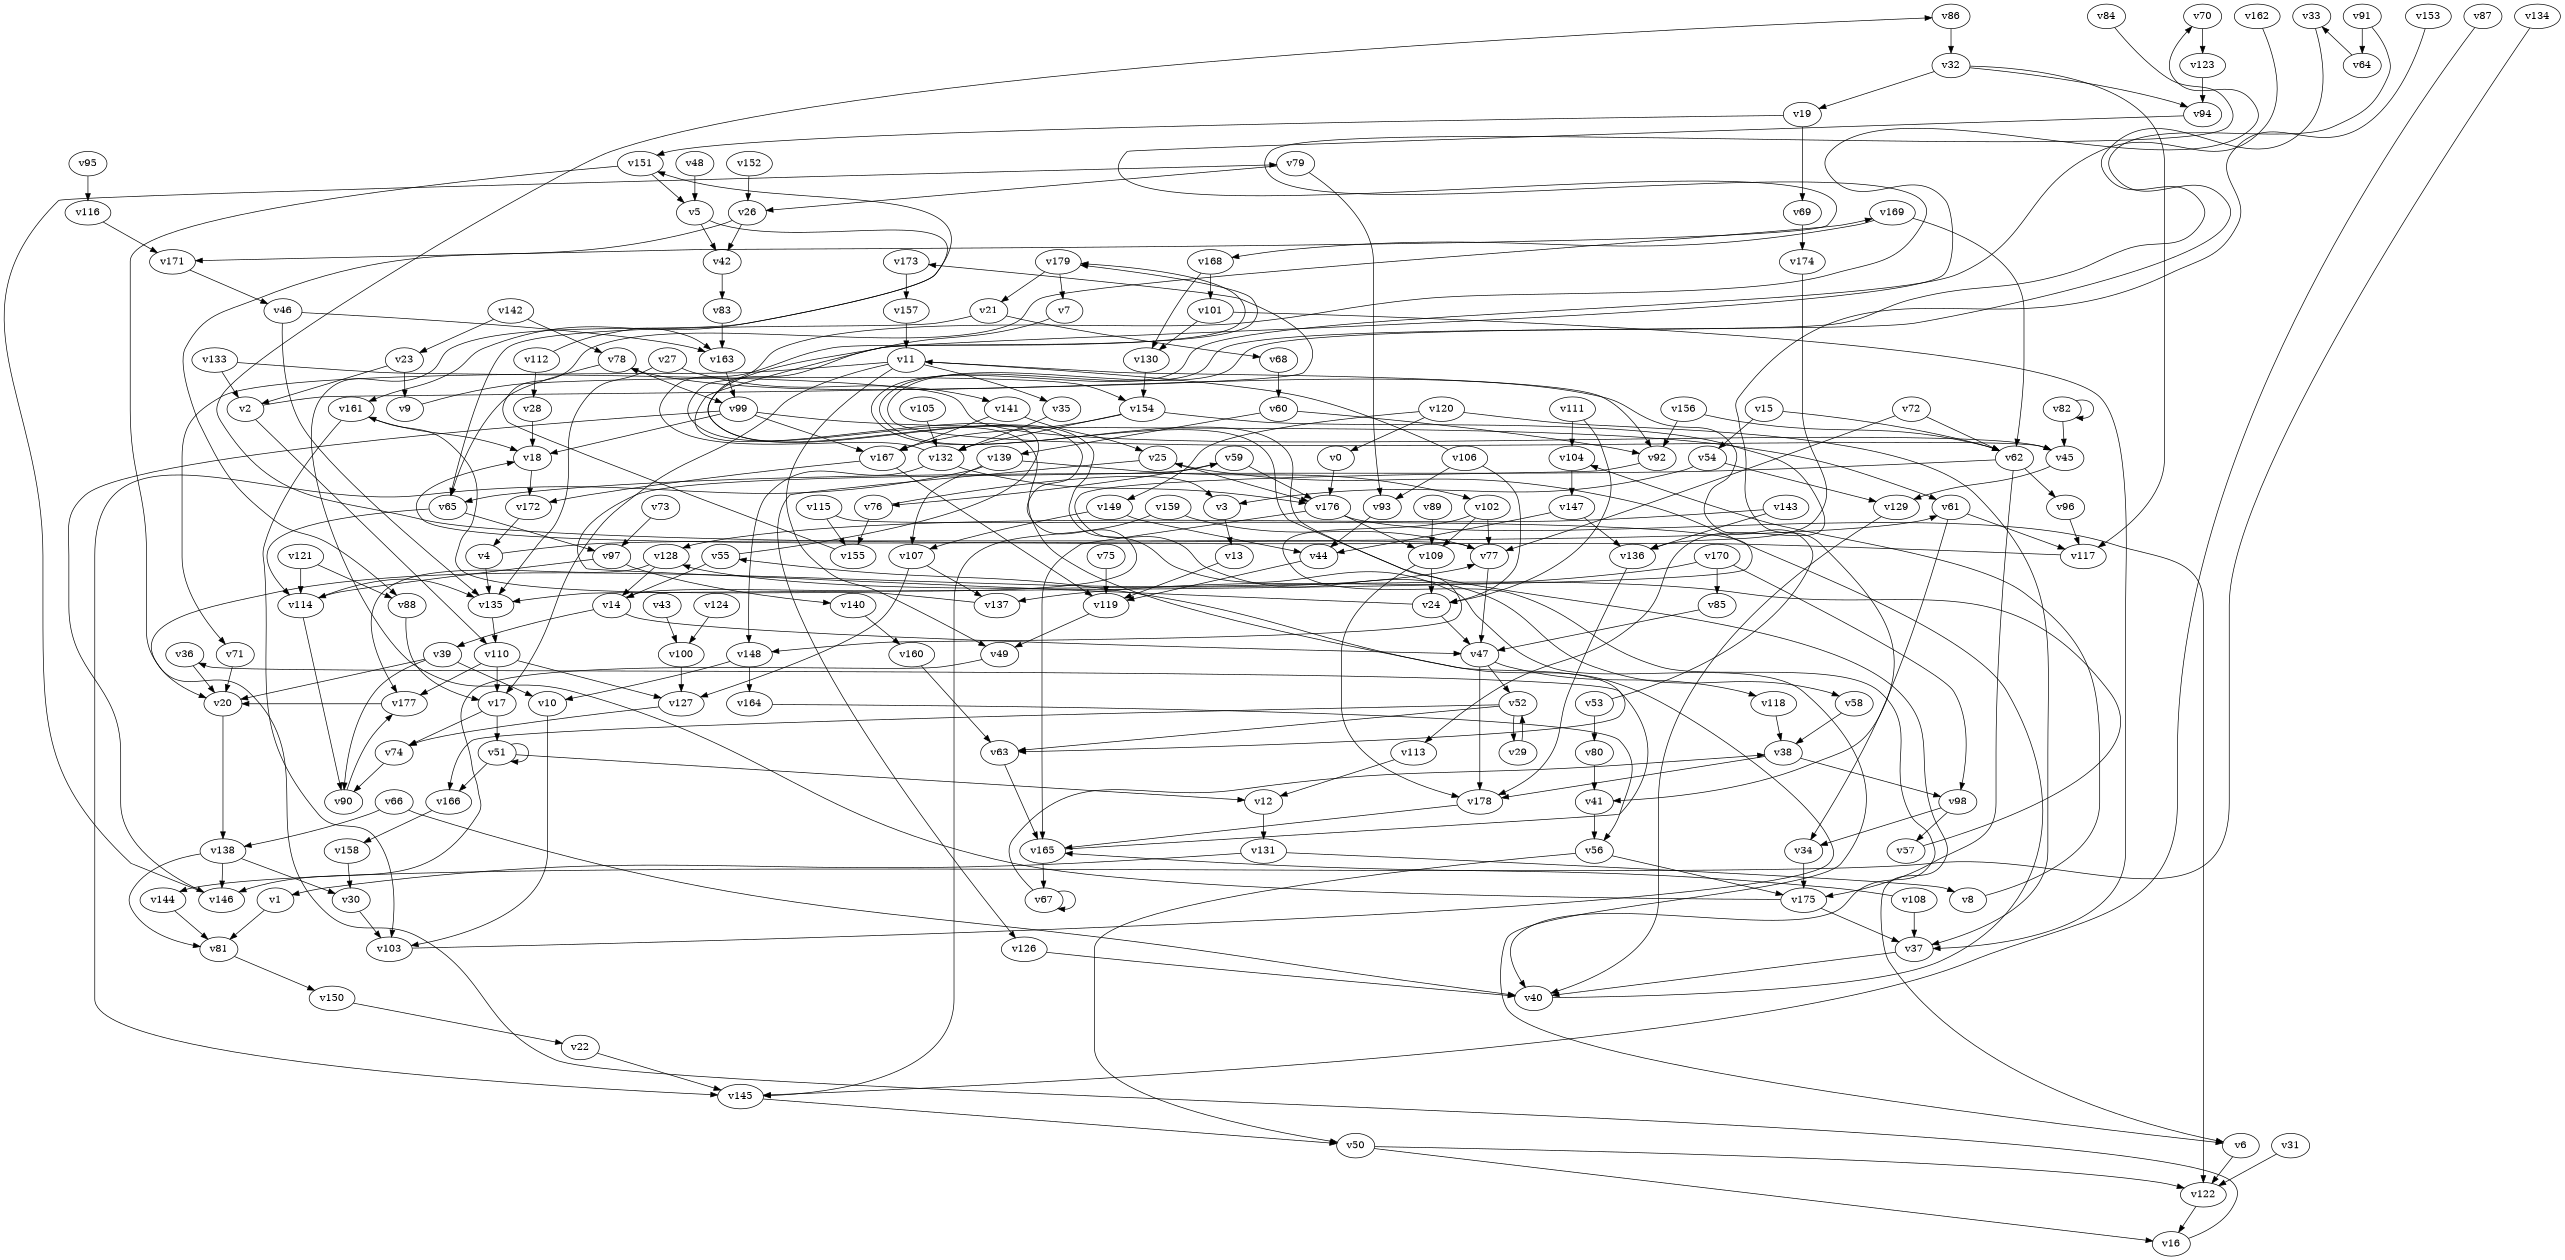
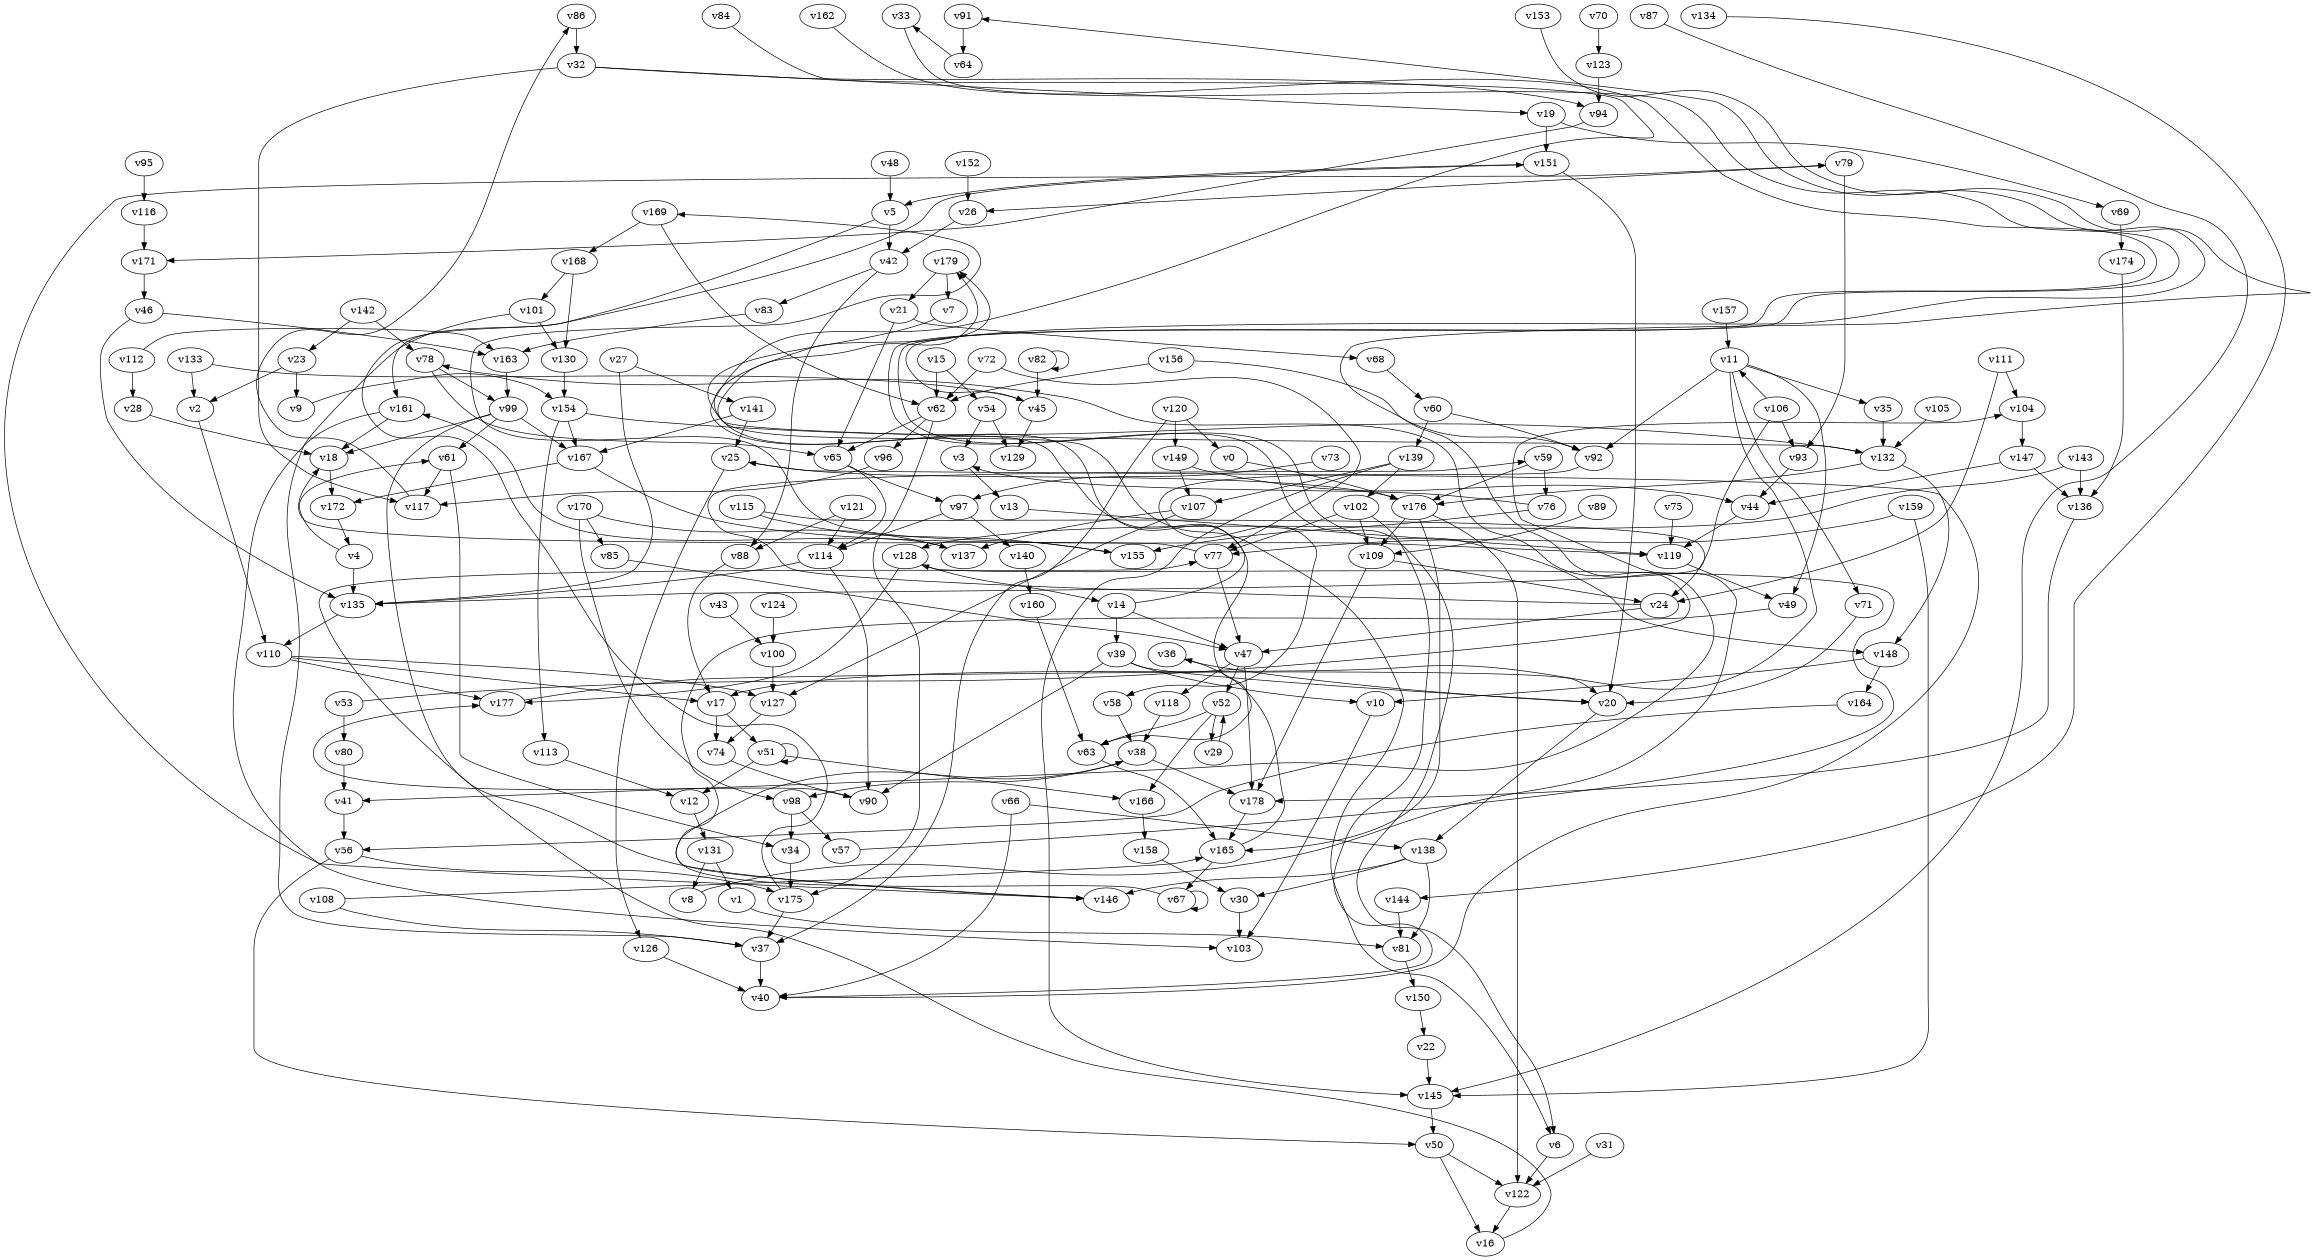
  digraph {
    node [player=1]
    v0 [player=0]
    v176 [player=0]
    v122
    v165 [player=0]
    v109
    v1
    v81
    v150
    v110 [player=0]
    v2
-   v173 [player=0]
    v17 [player=0]
    v177
    v127 [player=0]
    v157 [player=0]
    v13 [player=0]
    v3
    v119
    v4 [player=0]
    v61
    v135
    v117 [player=0]
    v34
    v5 [player=0]
    v42 [player=0]
    v161
    v83
    v88
    v103 [player=0]
    v18 [player=0]
    v6 [player=0]
    v16
    v7 [player=0]
    v8
    v104
    v147
    v154 [player=0]
    v9
    v132 [player=0]
    v167
    v113 [player=0]
    v10
-   v55 [player=0]
    v11 [player=0]
    v35
    v49 [player=0]
    v71
    v92 [player=0]
    v51 [player=0]
    v74 [player=0]
    v146
    v20 [player=0]
    v58 [player=0]
    v12
    v131
    v14
    v39
    v47 [player=0]
    v179
    v90
    v52 [player=0]
    v178 [player=0]
    v118
    v21
    v15 [player=0]
    v54
    v62
    v129
    v65
    v175
    v96 [player=0]
    v77 [player=0]
    v166
    v172
    v19
    v69
    v151 [player=0]
    v174 [player=0]
    v138 [player=0]
    v30 [player=0]
    v68
    v97
    v114 [player=0]
    v60
    v145 [player=0]
    v22
    v50
    v23 [player=0]
    v24 [player=0]
    v59 [player=0]
    v76
    v25 [player=0]
    v126
    v40 [player=0]
    v26 [player=0]
    v27
    v141 [player=0]
    v28
    v29
    v63
    v31
    v32 [player=0]
    v94
    v171 [player=0]
    v86 [player=0]
    v33 [player=0]
    v148
    v164 [player=0]
    v37
    v36 [player=0]
    v38 [player=0]
    v98
    v57 [player=0]
    v41
    v56
    v163
    v100 [player=0]
    v43
    v44 [player=0]
    v45
    v46 [player=0]
    v99 [player=0]
    v48
    v79
    v158
    v53 [player=0]
    v78 [player=0]
    v80 [player=0]
    v70 [player=0]
    v123
    v128 [player=0]
    v155 [player=0]
    v139 [player=0]
    v102 [player=0]
    v107 [player=0]
    v67 [player=0]
    v64 [player=0]
    v140 [player=0]
    v66
    v136
    v72 [player=0]
    v73 [player=0]
    v75
    v169 [player=0]
    v93
    v82
    v84
    v85 [player=0]
    v87 [player=0]
    v89
    v91
    v95 [player=0]
    v116
    v160 [player=0]
    v101
    v130
    v105
    v106
    v137
    v108
    v111 [player=0]
    v112
    v115
    v120
    v149 [player=0]
    v121
    v124
    v133 [player=0]
    v144 [player=0]
    v134
    v142 [player=0]
    v143
    v152 [player=0]
    v153 [player=0]
    v168 [player=0]
    v156
    v159 [player=0]
    v162
    v170
    v0 -> v176
    v176 -> v122
    v176 -> v165
    v176 -> v109
    v122 -> v16
    v165 -> v36 [constraint="t mod 2 == 1"]
    v165 -> v67
    v109 -> v178
    v109 -> v24
    v1 -> v81
    v81 -> v150
    v150 -> v22
    v110 -> v17
    v110 -> v177
    v110 -> v127
    v2 -> v110
-   v2 -> v173 [constraint="t < 6"]
-   v173 -> v157
    v17 -> v51
    v17 -> v74
    v177 -> v20 [constraint="t mod 2 == 1"]
    v127 -> v74 [constraint="t mod 3 == 2"]
    v157 -> v11
    v13 -> v119
    v3 -> v13
    v119 -> v49
    v4 -> v61 [constraint="t >= 3"]
    v4 -> v135
    v61 -> v117
    v61 -> v34
    v135 -> v110
    v117 -> v86 [constraint="t mod 4 == 3"]
    v34 -> v175
    v5 -> v42
    v5 -> v161 [constraint="t >= 1"]
    v42 -> v83
-   v26 -> v88
+   v42 -> v88
    v161 -> v103
    v161 -> v18
    v83 -> v163
    v88 -> v17
-   v103 -> v55 [constraint="t >= 1"]
    v18 -> v172
    v6 -> v122
    v16 -> v77 [constraint="t >= 4"]
    v7 -> v6 [constraint="t >= 1"]
    v8 -> v104 [constraint="t < 15"]
    v104 -> v147
    v147 -> v44
    v147 -> v136
    v154 -> v132
    v154 -> v167
    v154 -> v113
    v9 -> v154 [constraint="t < 8"]
    v132 -> v176
    v132 -> v179 [constraint="t mod 3 == 0"]
    v132 -> v148
    v167 -> v119
    v167 -> v172
    v113 -> v12
    v10 -> v103
-   v55 -> v14
-   v55 -> v70 [constraint="t mod 4 == 0"]
    v11 -> v17
    v11 -> v35
    v11 -> v49
    v11 -> v71
    v11 -> v92
    v35 -> v132
    v49 -> v146 [constraint="t mod 4 == 3"]
    v71 -> v20
    v92 -> v58 [constraint="t >= 1"]
    v51 -> v51
    v51 -> v12
    v51 -> v166
    v74 -> v90
    v146 -> v79 [constraint="t >= 3"]
    v20 -> v138
    v58 -> v38
    v12 -> v131
    v131 -> v1
    v131 -> v8
    v14 -> v39
    v14 -> v47
    v14 -> v179 [constraint="t < 10"]
    v39 -> v10
    v39 -> v20
    v39 -> v90
    v47 -> v52
    v47 -> v178
    v47 -> v118
    v179 -> v7
    v179 -> v21
    v90 -> v177 [constraint="t >= 4"]
    v52 -> v166
    v52 -> v29
    v52 -> v63 [constraint="t >= 3"]
    v178 -> v165
    v118 -> v38
    v21 -> v65
    v21 -> v68
    v15 -> v54
    v15 -> v62
    v54 -> v3
    v54 -> v129
    v62 -> v65
    v62 -> v175
    v62 -> v96
-   v129 -> v40
    v65 -> v97
    v65 -> v114
    v175 -> v151 [constraint="t < 8"]
    v175 -> v37
    v96 -> v117
    v77 -> v18 [constraint="t >= 1"]
    v77 -> v47
    v166 -> v158
    v172 -> v4
    v19 -> v69
    v19 -> v151
    v69 -> v174
    v151 -> v5
    v151 -> v20
    v174 -> v136
    v138 -> v81
    v138 -> v146
    v138 -> v30
    v30 -> v103
    v68 -> v60
    v97 -> v114
    v97 -> v140
    v114 -> v135 [constraint="t < 5"]
    v114 -> v90
    v60 -> v92
    v60 -> v139
    v145 -> v50
    v22 -> v145
    v50 -> v122
    v50 -> v16
    v23 -> v2
    v23 -> v9
    v24 -> v47
    v24 -> v59 [constraint="t >= 5"]
    v59 -> v176
    v59 -> v76
    v76 -> v3 [constraint="t >= 2"]
    v76 -> v155
    v25 -> v176
    v25 -> v126
    v126 -> v40
    v40 -> v25 [constraint="t < 7"]
    v26 -> v42
    v27 -> v135
    v27 -> v141
    v141 -> v167
    v141 -> v25
    v28 -> v18
    v29 -> v52
    v63 -> v165
    v31 -> v122
    v32 -> v117
    v32 -> v19
    v32 -> v94 [constraint="t < 9"]
    v94 -> v171 [constraint="t < 6"]
    v171 -> v46
    v86 -> v32
    v33 -> v148 [constraint="t >= 4"]
    v148 -> v10
    v148 -> v164
    v164 -> v56 [constraint="t mod 4 == 1"]
    v37 -> v40
    v36 -> v20
    v38 -> v178
    v38 -> v98
    v98 -> v34
    v98 -> v57
    v57 -> v128 [constraint="t < 11"]
    v41 -> v56
    v56 -> v175
    v56 -> v50
    v163 -> v99
    v100 -> v127
    v43 -> v100
    v44 -> v119
    v45 -> v129
    v46 -> v135
    v46 -> v163
    v99 -> v61
    v99 -> v18
    v99 -> v167
    v99 -> v146
    v48 -> v5
    v79 -> v26
    v79 -> v93
    v158 -> v30
    v53 -> v78 [constraint="t mod 5 == 3"]
    v53 -> v80
    v78 -> v65
    v78 -> v99
    v80 -> v41
    v70 -> v123
    v123 -> v94
    v128 -> v177
    v128 -> v14
    v155 -> v169 [constraint="t >= 4"]
    v139 -> v145
    v139 -> v102
    v139 -> v107
    v102 -> v109
    v102 -> v77
    v102 -> v40 [constraint="t mod 3 == 0"]
    v107 -> v127
    v107 -> v137
    v67 -> v38 [constraint="t >= 4"]
    v67 -> v67
    v64 -> v33 [constraint="t < 6"]
    v140 -> v160
    v66 -> v138
    v66 -> v40
    v136 -> v178
    v72 -> v62
    v72 -> v77
    v73 -> v97
    v75 -> v119
    v169 -> v62
    v169 -> v168
    v93 -> v44
    v82 -> v45
    v82 -> v82
    v84 -> v63 [constraint="t >= 1"]
    v85 -> v47 [constraint="t >= 5"]
    v87 -> v145 [constraint="t < 15"]
    v89 -> v109
-   v91 -> v45 [constraint="t mod 2 == 0"]
+   v45 -> v91 [constraint="t mod 2 == 0"]
    v91 -> v64
    v95 -> v116
    v116 -> v171
    v160 -> v63
    v101 -> v37
    v101 -> v130
    v130 -> v154
    v105 -> v132
    v106 -> v11 [constraint="t >= 2"]
    v106 -> v24
    v106 -> v93
    v137 -> v161 [constraint="t mod 4 == 2"]
    v108 -> v165 [constraint="t >= 1"]
    v108 -> v37
    v111 -> v104
    v111 -> v24
    v112 -> v28
    v112 -> v163 [constraint="t mod 4 == 0"]
    v115 -> v135 [constraint="t < 12"]
    v115 -> v155
    v120 -> v0
    v120 -> v37
    v120 -> v149
    v149 -> v44
    v149 -> v107
    v121 -> v88
    v121 -> v114
    v124 -> v100
    v133 -> v2
    v133 -> v45 [constraint="t >= 3"]
    v144 -> v81
    v134 -> v144 [constraint="t >= 4"]
    v142 -> v23
    v142 -> v78
    v143 -> v128 [constraint="t < 8"]
    v143 -> v136
    v152 -> v26
    v153 -> v41 [constraint="t >= 4"]
    v168 -> v101
    v168 -> v130
    v156 -> v92
    v156 -> v62
    v159 -> v77
    v159 -> v145
    v162 -> v6 [constraint="t mod 2 == 0"]
    v170 -> v98
    v170 -> v85
    v170 -> v137
  }
